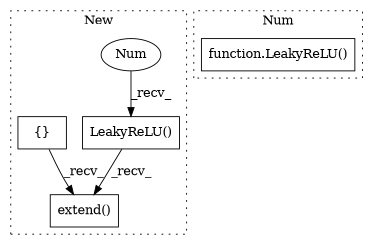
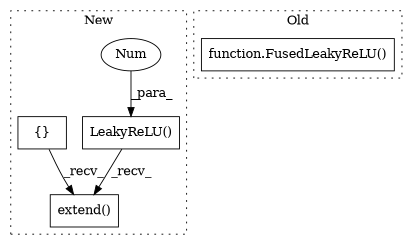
  digraph {
    node [a=75 shape=box]
    n1 [l="14,1" label="extend()" s="12286,12588"]
    n2 [l="13,15" label="LeakyReLU()" s="12506,12522"]
    n3 [a=76 l=3 label=Num s=12519 shape=ellipse]
    n4 [a=59 l="2,1" label="{}" s="11978,11978"]
-   n5 [l="15,1" label="function.LeakyReLU()" s="10730,10755"]
+   n5 [l="15,1" label="function.FusedLeakyReLU()" s="10730,10755"]
    subgraph cluster_1 {
      label=New
      style=dotted
      n1
      n2
      n3
      n4
    }
    subgraph cluster_2 {
-     label=Num
+     label=Old
      style=dotted
      n5
    }
    n2 -> n1 [label=_recv_]
-   n3 -> n2 [label=_recv_]
+   n3 -> n2 [label=_para_]
    n4 -> n1 [label=_recv_]
  }
